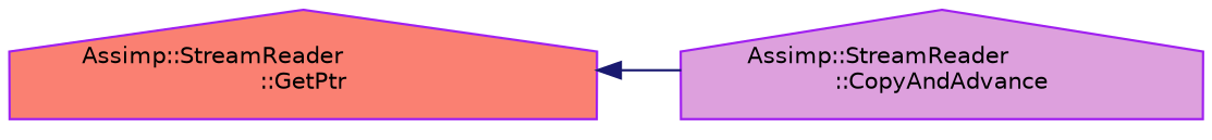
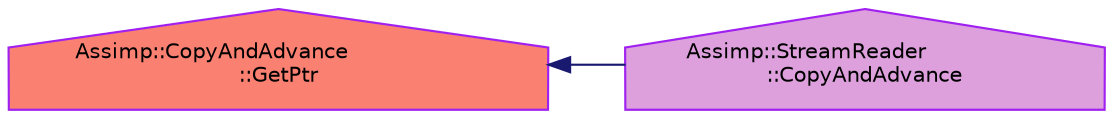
  digraph {
    rankdir=LR
    node [color=purple fontname=Helvetica fontsize=10 shape=house style=filled]
-   n1 [fillcolor=salmon fontcolor=black height=0.2 label="Assimp::StreamReader\l::GetPtr" width=0.4]
+   n1 [fillcolor=salmon fontcolor=black height=0.2 label="Assimp::CopyAndAdvance\l::GetPtr" width=0.4]
    n2 [fillcolor=plum height=0.2 label="Assimp::StreamReader\l::CopyAndAdvance" width=0.4]
    n1 -> n2 [color=midnightblue dir=back fontname=Helvetica fontsize=10 labelfontname=Helvetica labelfontsize=10 style=solid]
  }
